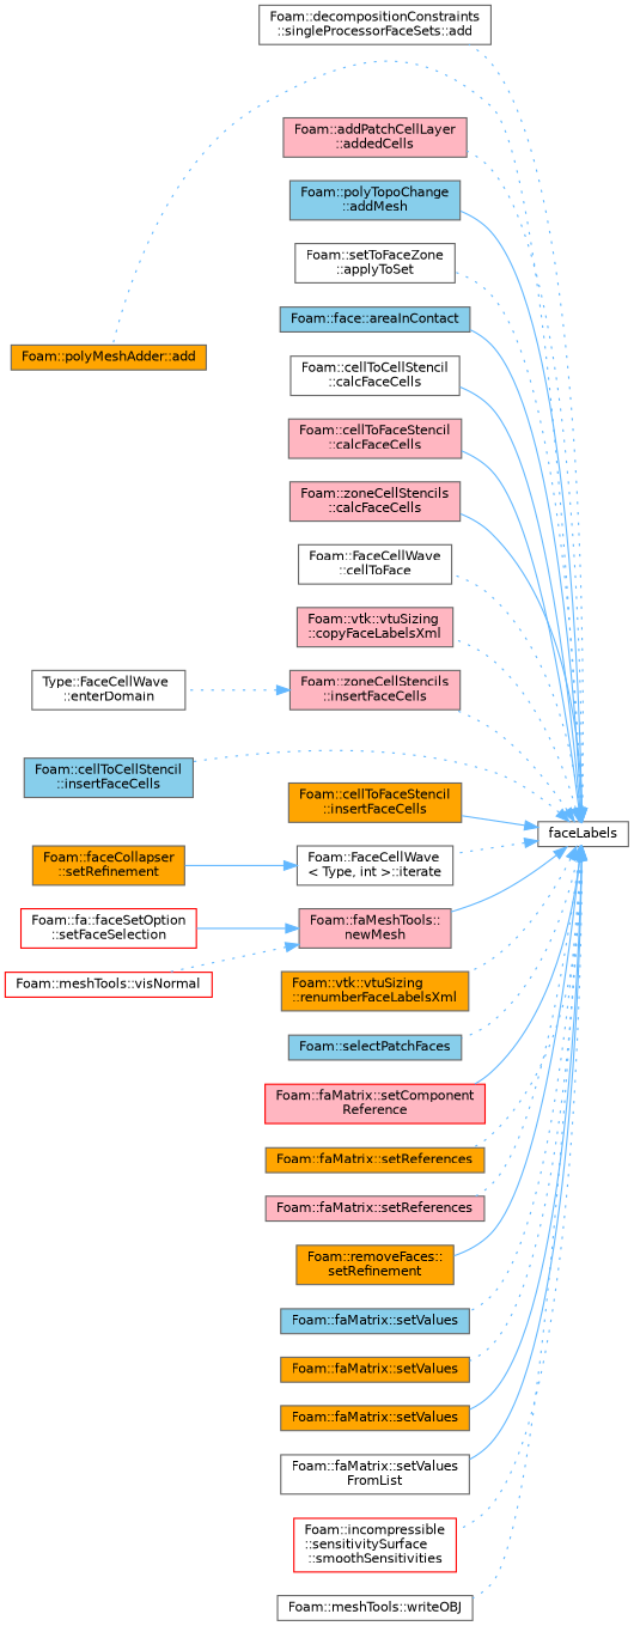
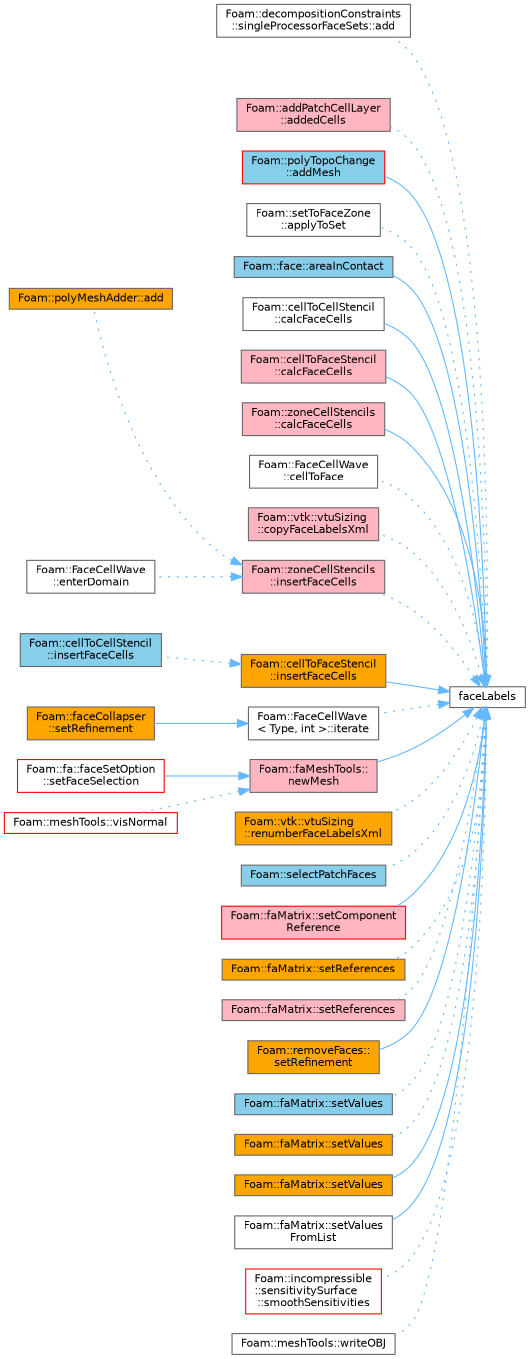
  digraph {
    rankdir=RL
    node [color=grey40 fillcolor=white fontname=Helvetica fontsize=10 shape=box style=filled]
    edge [color=steelblue1 dir=back fontname=Helvetica fontsize=10 labelfontname=Helvetica labelfontsize=10 style=dotted]
    n1 [color=gray40 fontcolor=black height=0.2 label=faceLabels width=0.4]
    n2 [height=0.2 label="Foam::decompositionConstraints\l::singleProcessorFaceSets::add" width=0.4]
    n3 [fillcolor=orange height=0.2 label="Foam::polyMeshAdder::add" width=0.4]
    n4 [fillcolor=lightpink height=0.2 label="Foam::addPatchCellLayer\l::addedCells" width=0.4]
-   n5 [fillcolor=skyblue height=0.2 label="Foam::polyTopoChange\l::addMesh" width=0.4]
+   n5 [color=red fillcolor=skyblue height=0.2 label="Foam::polyTopoChange\l::addMesh" width=0.4]
    n6 [height=0.2 label="Foam::setToFaceZone\l::applyToSet" width=0.4]
    n7 [fillcolor=skyblue height=0.2 label="Foam::face::areaInContact" width=0.4]
    n8 [height=0.2 label="Foam::cellToCellStencil\l::calcFaceCells" width=0.4]
    n9 [fillcolor=lightpink height=0.2 label="Foam::cellToFaceStencil\l::calcFaceCells" width=0.4]
    n10 [fillcolor=lightpink height=0.2 label="Foam::zoneCellStencils\l::calcFaceCells" width=0.4]
    n11 [height=0.2 label="Foam::FaceCellWave\l::cellToFace" width=0.4]
    n12 [fillcolor=lightpink height=0.2 label="Foam::vtk::vtuSizing\l::copyFaceLabelsXml" width=0.4]
    n13 [fillcolor=skyblue height=0.2 label="Foam::cellToCellStencil\l::insertFaceCells" width=0.4]
    n14 [fillcolor=orange height=0.2 label="Foam::cellToFaceStencil\l::insertFaceCells" width=0.4]
    n15 [fillcolor=lightpink height=0.2 label="Foam::zoneCellStencils\l::insertFaceCells" width=0.4]
    n16 [height=0.2 label="Foam::FaceCellWave\l\< Type, int \>::iterate" width=0.4]
    n17 [fillcolor=lightpink height=0.2 label="Foam::faMeshTools::\lnewMesh" width=0.4]
    n18 [fillcolor=orange height=0.2 label="Foam::vtk::vtuSizing\l::renumberFaceLabelsXml" width=0.4]
    n19 [fillcolor=skyblue height=0.2 label="Foam::selectPatchFaces" width=0.4]
    n20 [color=red fillcolor=lightpink height=0.2 label="Foam::faMatrix::setComponent\lReference" width=0.4]
    n21 [fillcolor=orange height=0.2 label="Foam::faMatrix::setReferences" width=0.4]
    n22 [fillcolor=lightpink height=0.2 label="Foam::faMatrix::setReferences" width=0.4]
    n23 [fillcolor=orange height=0.2 label="Foam::removeFaces::\lsetRefinement" width=0.4]
    n24 [fillcolor=skyblue height=0.2 label="Foam::faMatrix::setValues" width=0.4]
    n25 [fillcolor=orange height=0.2 label="Foam::faMatrix::setValues" width=0.4]
    n26 [fillcolor=orange height=0.2 label="Foam::faMatrix::setValues" width=0.4]
    n27 [height=0.2 label="Foam::faMatrix::setValues\lFromList" width=0.4]
    n28 [color=red height=0.2 label="Foam::incompressible\l::sensitivitySurface\l::smoothSensitivities" width=0.4]
    n29 [height=0.2 label="Foam::meshTools::writeOBJ" width=0.4]
-   n30 [height=0.2 label="Type::FaceCellWave\l::enterDomain" width=0.4]
+   n30 [height=0.2 label="Foam::FaceCellWave\l::enterDomain" width=0.4]
    n31 [fillcolor=orange height=0.2 label="Foam::faceCollapser\l::setRefinement" width=0.4]
    n32 [color=red height=0.2 label="Foam::fa::faceSetOption\l::setFaceSelection" width=0.4]
    n33 [color=red height=0.2 label="Foam::meshTools::visNormal" width=0.4]
    n1 -> n2
-   n1 -> n3
+   n15 -> n3
    n1 -> n4
    n1 -> n5 [style=solid]
    n1 -> n6
    n1 -> n7 [style=solid]
    n1 -> n8 [style=solid]
    n1 -> n9 [style=solid]
    n1 -> n10 [style=solid]
    n1 -> n11
    n1 -> n12
-   n1 -> n13
+   n14 -> n13
    n1 -> n14 [style=solid]
    n1 -> n15
    n1 -> n16
    n1 -> n17 [style=solid]
    n1 -> n18
    n1 -> n19
    n1 -> n20 [style=solid]
    n1 -> n21
    n1 -> n22
    n1 -> n23 [style=solid]
    n1 -> n24
    n1 -> n25
    n1 -> n26 [style=solid]
    n1 -> n27 [style=solid]
    n1 -> n28
    n1 -> n29
    n15 -> n30
    n16 -> n31 [style=solid]
    n17 -> n32 [style=solid]
    n17 -> n33
  }
